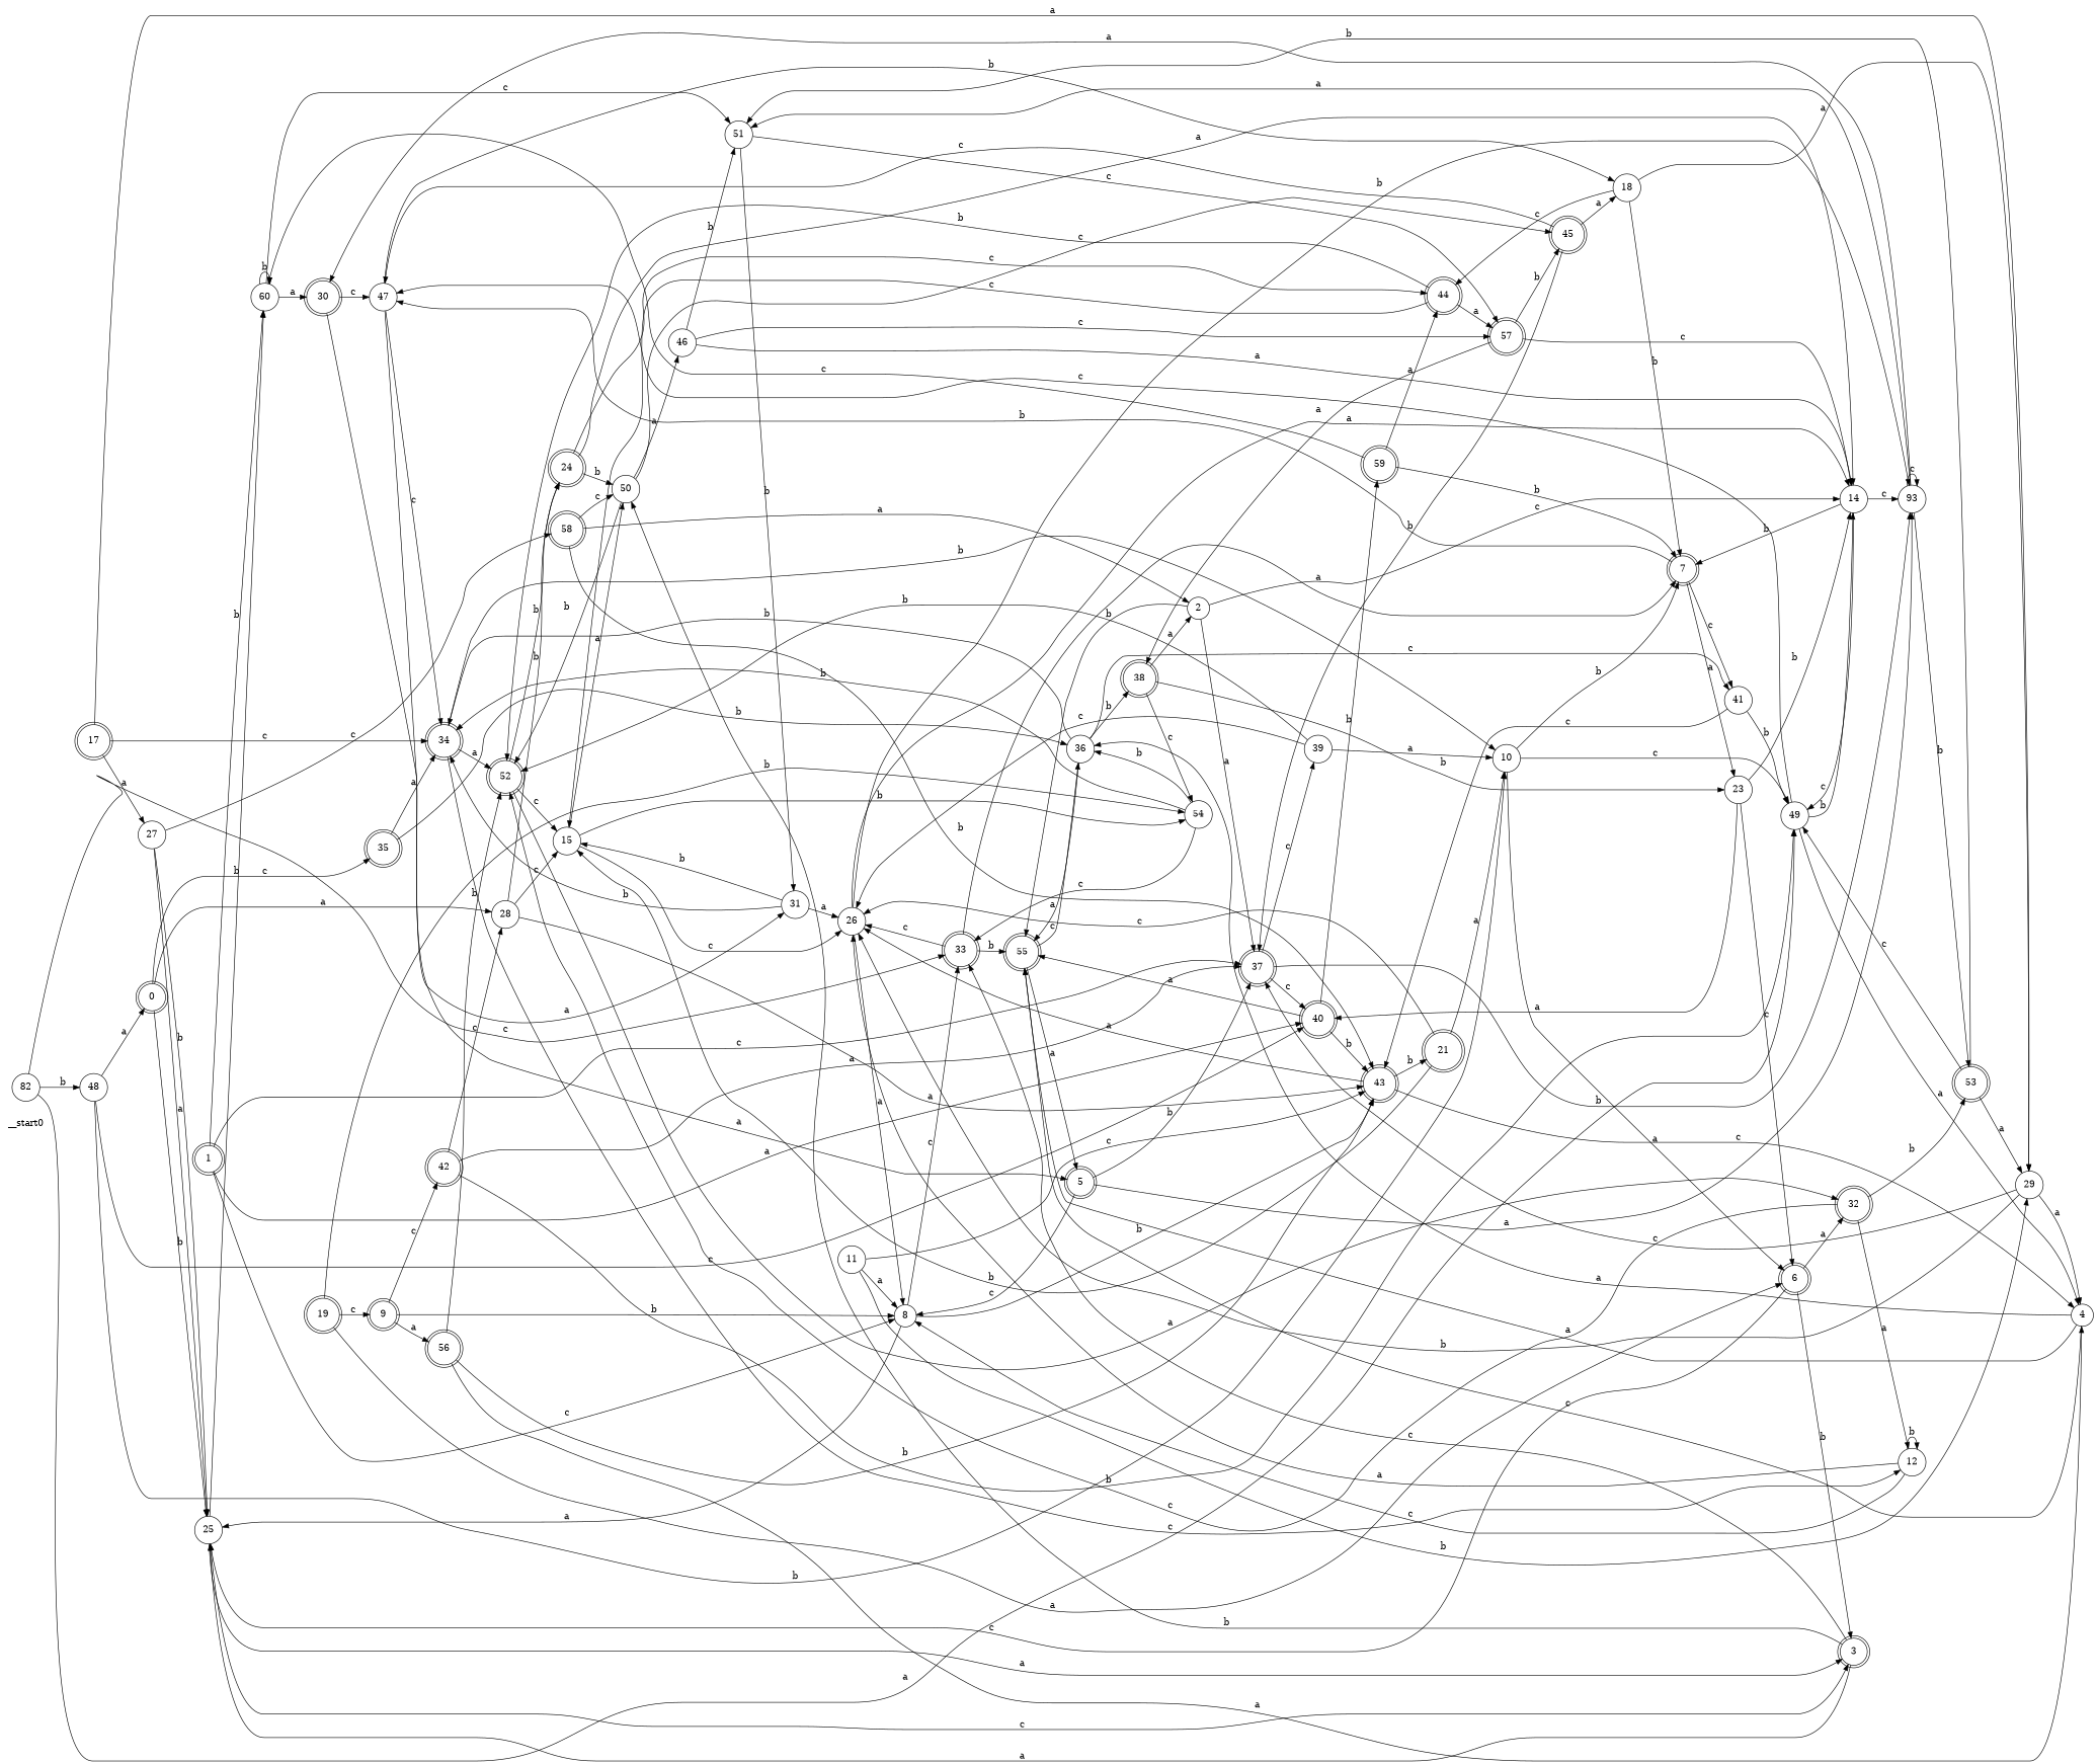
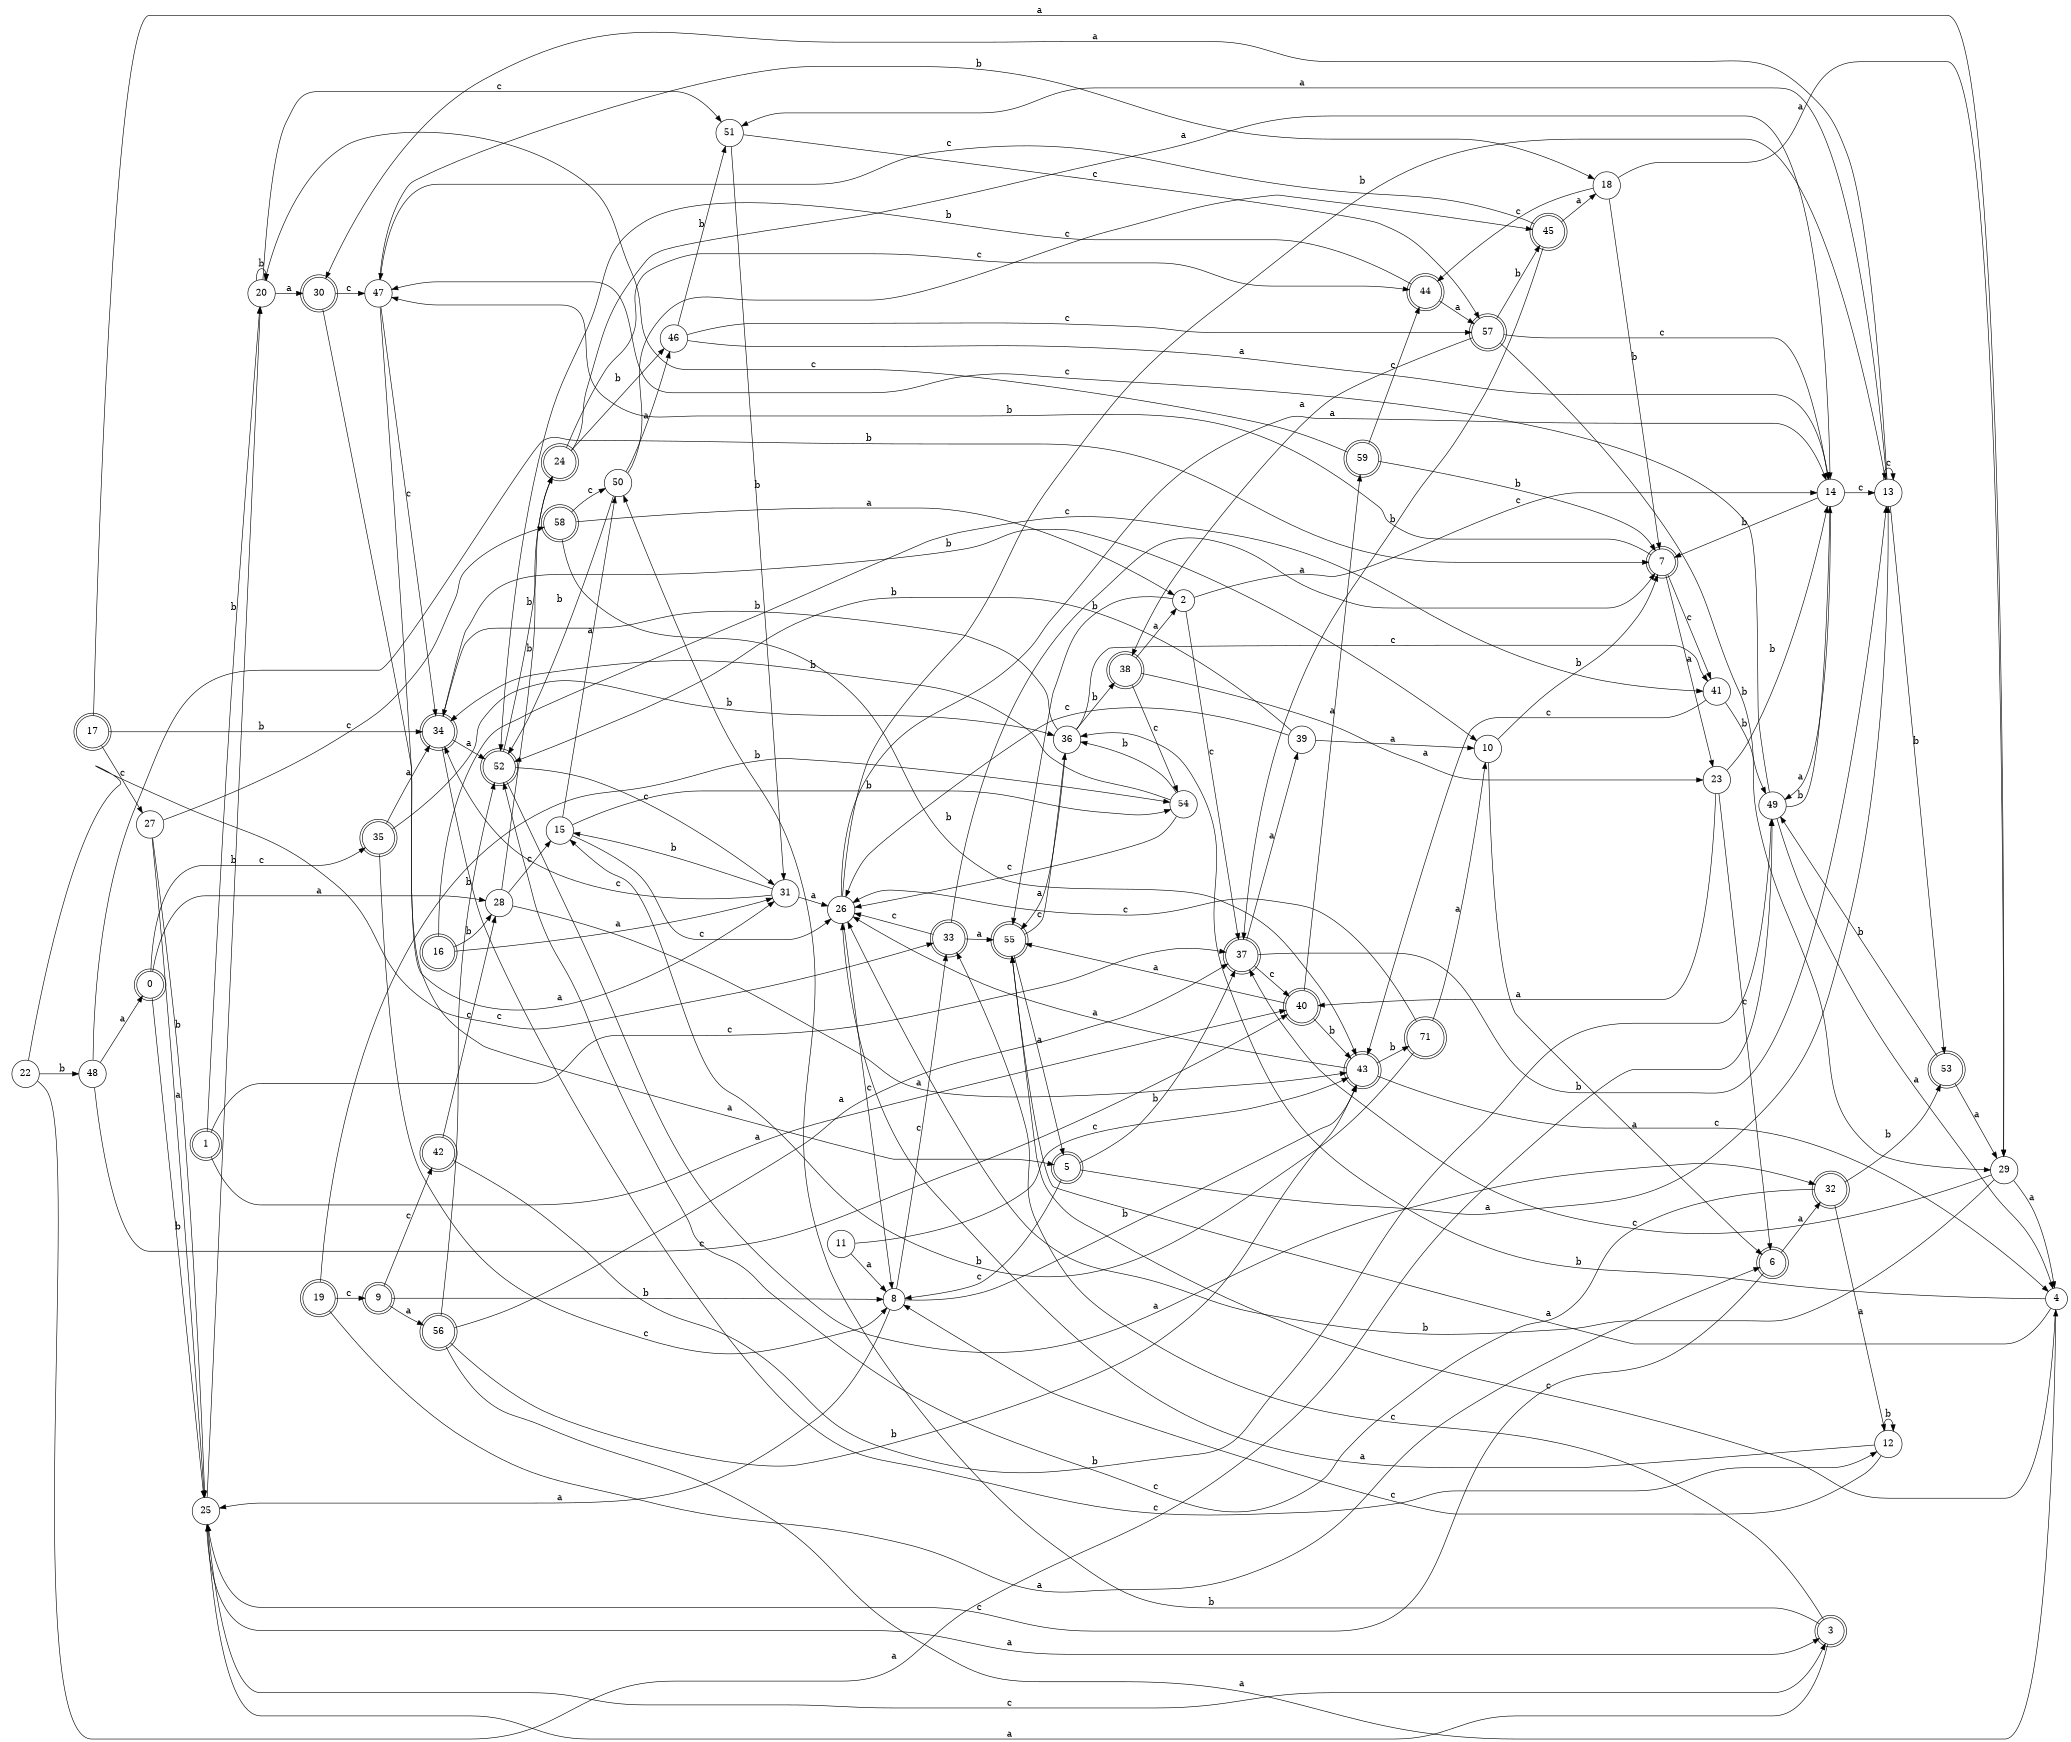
  digraph {
    rankdir=LR
    node [shape=doublecircle color=black fillcolor=white style="rounded,filled"]
-   __start0 [shape=none color="" fillcolor="" style=""]
    n2 [label=0]
    n3 [label=25 shape=circle style=filled]
    n4 [label=28 shape=circle style=filled]
    n5 [label=35]
-   n6 [label=60 shape=circle style=filled]
+   n6 [label=20 shape=circle style=filled]
    n7 [label=3]
    n8 [label=43]
    n9 [label=15 shape=circle style=filled]
    n10 [label=24]
    n11 [label=36 shape=circle style=filled]
    n12 [label=8 shape=circle style=filled]
    n13 [label=34]
    n14 [label=1]
    n15 [label=37]
    n16 [label=40]
    n17 [label=30]
    n18 [label=51 shape=circle style=filled]
-   n19 [label=93 shape=circle style=filled]
+   n19 [label=13 shape=circle style=filled]
    n20 [label=39 shape=circle style=filled]
    n21 [label=55]
    n22 [label=59]
    n23 [label=2 shape=circle style=filled]
    n24 [label=14 shape=circle style=filled]
    n25 [label=7]
    n26 [label=49 shape=circle style=filled]
    n27 [label=5]
    n28 [label=33]
    n29 [label=50 shape=circle style=filled]
    n30 [label=26 shape=circle style=filled]
    n31 [label=52]
    n32 [label=45]
    n33 [label=46 shape=circle style=filled]
    n34 [label=4 shape=circle style=filled]
    n35 [label=41 shape=circle style=filled]
    n36 [label=38]
    n37 [label=53]
    n38 [label=6]
    n39 [label=32]
    n40 [label=12 shape=circle style=filled]
    n41 [label=23 shape=circle style=filled]
    n42 [label=47 shape=circle style=filled]
    n43 [label=18 shape=circle style=filled]
-   n44 [label=21]
+   n44 [label=71]
    n45 [label=9]
    n46 [label=42]
    n47 [label=56]
    n48 [label=10 shape=circle style=filled]
    n49 [label=11 shape=circle style=filled]
    n50 [label=29 shape=circle style=filled]
    n51 [label=31 shape=circle style=filled]
    n52 [label=54 shape=circle style=filled]
+   n53 [label=16]
    n54 [label=17]
    n55 [label=27 shape=circle style=filled]
    n56 [label=58]
    n57 [label=44]
    n58 [label=57]
    n59 [label=19]
-   n60 [label=82 shape=circle style=filled]
+   n60 [label=22 shape=circle style=filled]
    n61 [label=48 shape=circle style=filled]
    n2 -> n3 [label=b]
    n2 -> n4 [label=a]
    n2 -> n5 [label=c]
    n3 -> n6 [label=b]
    n3 -> n7 [label=a]
    n3 -> n7 [label=c]
    n4 -> n8 [label=a]
    n4 -> n9 [label=c]
    n4 -> n10 [label=b]
    n5 -> n11 [label=b]
-   n14 -> n12 [label=c]
+   n5 -> n12 [label=c]
    n5 -> n13 [label=a]
    n6 -> n6 [label=b]
    n6 -> n17 [label=a]
    n6 -> n18 [label=c]
    n7 -> n3 [label=a]
    n7 -> n28 [label=c]
    n7 -> n29 [label=b]
    n8 -> n30 [label=a]
    n8 -> n34 [label=c]
    n8 -> n44 [label=b]
    n9 -> n29 [label=a]
    n9 -> n30 [label=c]
    n9 -> n52 [label=b]
    n10 -> n24 [label=a]
-   n10 -> n29 [label=b]
+   n10 -> n33 [label=b]
    n10 -> n57 [label=c]
    n11 -> n13 [label=b]
    n11 -> n21 [label=a]
    n11 -> n35 [label=c]
    n11 -> n36 [label=b]
    n12 -> n3 [label=a]
    n12 -> n8 [label=b]
    n12 -> n28 [label=c]
    n13 -> n31 [label=a]
    n13 -> n40 [label=c]
    n13 -> n48 [label=b]
    n14 -> n6 [label=b]
    n14 -> n15 [label=c]
    n14 -> n16 [label=a]
    n15 -> n16 [label=c]
    n15 -> n19 [label=b]
-   n15 -> n20 [label=c]
+   n15 -> n20 [label=a]
    n16 -> n8 [label=b]
    n16 -> n21 [label=a]
-   n16 -> n22 [label=b]
+   n16 -> n22 [label=a]
    n17 -> n42 [label=c]
    n17 -> n51 [label=a]
    n18 -> n51 [label=b]
    n18 -> n58 [label=c]
    n19 -> n17 [label=a]
    n19 -> n18 [label=a]
    n19 -> n19 [label=c]
    n19 -> n37 [label=b]
    n20 -> n30 [label=c]
    n20 -> n31 [label=b]
    n20 -> n48 [label=a]
    n21 -> n11 [label=c]
    n21 -> n27 [label=a]
    n22 -> n6 [label=c]
    n22 -> n25 [label=b]
-   n22 -> n57 [label=a]
-   n23 -> n15 [label=a]
+   n22 -> n57 [label=c]
+   n23 -> n15 [label=c]
    n23 -> n21 [label=b]
    n23 -> n24 [label=c]
    n24 -> n19 [label=c]
    n24 -> n25 [label=b]
-   n24 -> n26 [label=c]
+   n24 -> n26 [label=a]
    n25 -> n35 [label=c]
    n25 -> n41 [label=a]
    n25 -> n42 [label=b]
    n26 -> n24 [label=b]
    n26 -> n34 [label=a]
    n26 -> n42 [label=c]
    n27 -> n12 [label=c]
    n27 -> n15 [label=b]
    n27 -> n19 [label=a]
-   n28 -> n21 [label=b]
+   n28 -> n21 [label=a]
    n28 -> n25 [label=a]
    n28 -> n30 [label=c]
    n29 -> n31 [label=b]
    n29 -> n32 [label=c]
    n29 -> n33 [label=a]
-   n30 -> n12 [label=a]
+   n30 -> n12 [label=c]
    n30 -> n19 [label=b]
    n30 -> n24 [label=a]
    n31 -> n10 [label=b]
    n31 -> n39 [label=a]
-   n31 -> n9 [label=c]
+   n31 -> n51 [label=c]
    n32 -> n15 [label=b]
    n32 -> n42 [label=c]
    n32 -> n43 [label=a]
    n33 -> n18 [label=b]
    n33 -> n24 [label=a]
    n33 -> n58 [label=c]
-   n34 -> n11 [label=a]
+   n34 -> n11 [label=b]
    n34 -> n21 [label=a]
    n34 -> n21 [label=c]
    n35 -> n8 [label=c]
    n35 -> n26 [label=b]
    n36 -> n23 [label=a]
-   n36 -> n41 [label=b]
+   n36 -> n41 [label=a]
    n36 -> n52 [label=c]
-   n37 -> n18 [label=b]
-   n37 -> n26 [label=c]
+   n37 -> n26 [label=b]
    n37 -> n50 [label=a]
    n38 -> n3 [label=c]
-   n38 -> n7 [label=b]
    n38 -> n39 [label=a]
    n39 -> n31 [label=c]
    n39 -> n37 [label=b]
    n39 -> n40 [label=a]
    n40 -> n12 [label=c]
    n40 -> n30 [label=a]
    n40 -> n40 [label=b]
    n41 -> n16 [label=a]
    n41 -> n24 [label=b]
    n41 -> n38 [label=c]
    n42 -> n13 [label=c]
    n42 -> n27 [label=a]
    n42 -> n43 [label=b]
    n43 -> n25 [label=b]
    n43 -> n50 [label=a]
    n43 -> n57 [label=c]
    n44 -> n9 [label=b]
    n44 -> n30 [label=c]
    n44 -> n48 [label=a]
    n45 -> n12 [label=b]
    n45 -> n46 [label=c]
    n45 -> n47 [label=a]
    n46 -> n4 [label=c]
-   n46 -> n15 [label=a]
+   n47 -> n15 [label=a]
    n46 -> n26 [label=b]
    n47 -> n8 [label=b]
    n47 -> n31 [label=b]
    n47 -> n34 [label=a]
    n48 -> n25 [label=b]
-   n48 -> n26 [label=c]
    n48 -> n38 [label=a]
    n49 -> n8 [label=c]
    n49 -> n12 [label=a]
-   n49 -> n50 [label=b]
+   n58 -> n50 [label=b]
    n50 -> n15 [label=c]
    n50 -> n30 [label=b]
    n50 -> n34 [label=a]
    n51 -> n9 [label=b]
-   n51 -> n13 [label=b]
+   n51 -> n13 [label=c]
    n51 -> n30 [label=a]
    n52 -> n11 [label=b]
    n52 -> n13 [label=b]
-   n52 -> n28 [label=c]
-   n54 -> n13 [label=c]
+   n52 -> n30 [label=c]
+   n53 -> n4 [label=b]
+   n53 -> n35 [label=c]
+   n53 -> n51 [label=a]
+   n54 -> n13 [label=b]
    n54 -> n50 [label=a]
-   n54 -> n55 [label=a]
+   n54 -> n55 [label=c]
    n55 -> n3 [label=a]
    n55 -> n3 [label=b]
    n55 -> n56 [label=c]
    n56 -> n8 [label=b]
    n56 -> n23 [label=a]
    n56 -> n29 [label=c]
-   n57 -> n9 [label=c]
    n57 -> n31 [label=b]
    n57 -> n58 [label=a]
    n58 -> n24 [label=c]
    n58 -> n32 [label=b]
    n58 -> n36 [label=a]
    n59 -> n38 [label=a]
    n59 -> n45 [label=c]
    n59 -> n52 [label=b]
    n60 -> n26 [label=a]
    n60 -> n28 [label=c]
    n60 -> n61 [label=b]
    n61 -> n2 [label=a]
    n61 -> n16 [label=c]
-   n61 -> n48 [label=b]
+   n61 -> n25 [label=b]
  }
